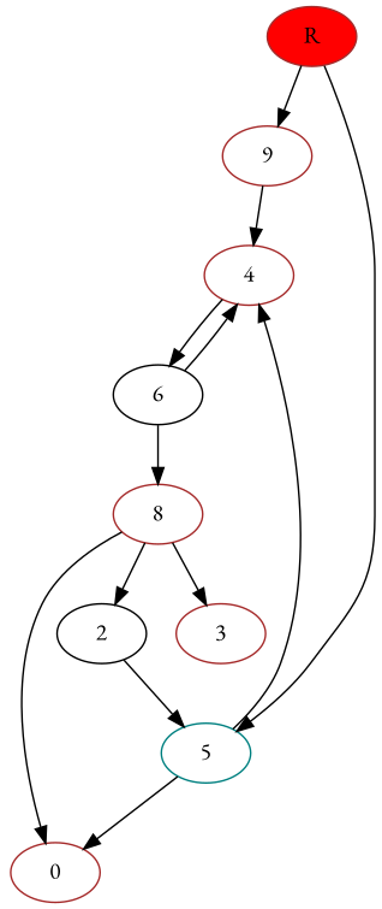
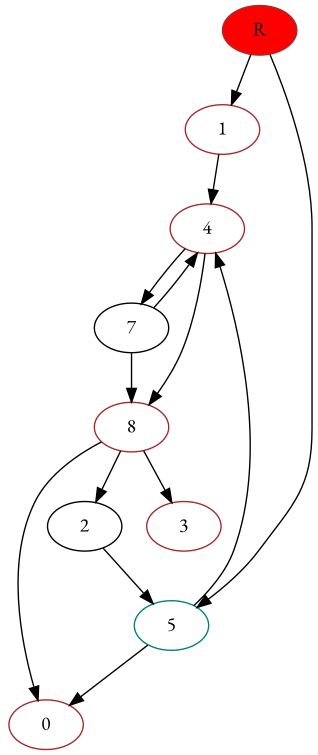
  digraph {
    fontname="EB Garamond"
    node [color=brown fontname="EB Garamond"]
    edge [fontname="EB Garamond"]
-   1 [label=9]
+   1
    4
-   6 [color=black]
+   6 [color=black label=7]
    8
    2 [color=black]
    5 [color=teal]
    n7 [label=0]
    3
    R [fillcolor="#ff0000" style=filled]
    1 -> 4
    4 -> 6
+   4 -> 8
    6 -> 4
    6 -> 8
    8 -> 2
    8 -> n7
    8 -> 3
    2 -> 5
    5 -> 4
    5 -> n7
    R -> 1
    R -> 5
  }
